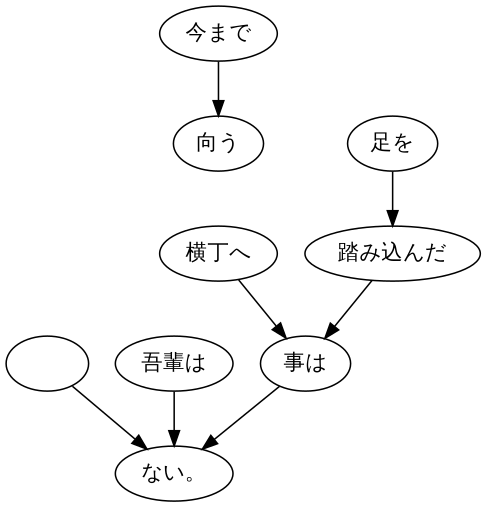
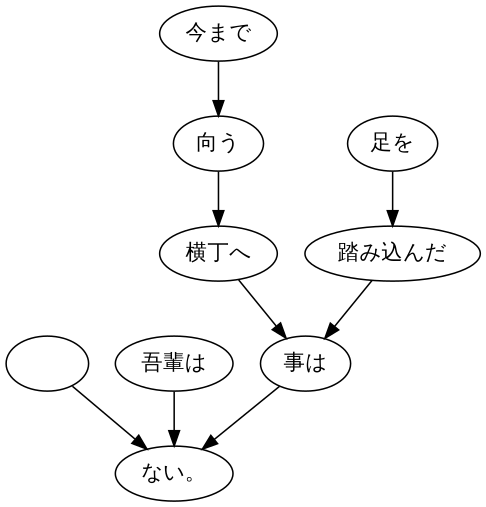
  digraph {
    n1 [label="　"]
    n2 [label="ない。"]
    n3 [label="吾輩は"]
    n4 [label="今まで"]
    n5 [label="向う"]
    n6 [label="横丁へ"]
    n7 [label="事は"]
    n8 [label="踏み込んだ"]
    n9 [label="足を"]
    n1 -> n2
    n3 -> n2
    n4 -> n5
+   n5 -> n6
    n6 -> n7
    n7 -> n2
    n8 -> n7
    n9 -> n8
  }
